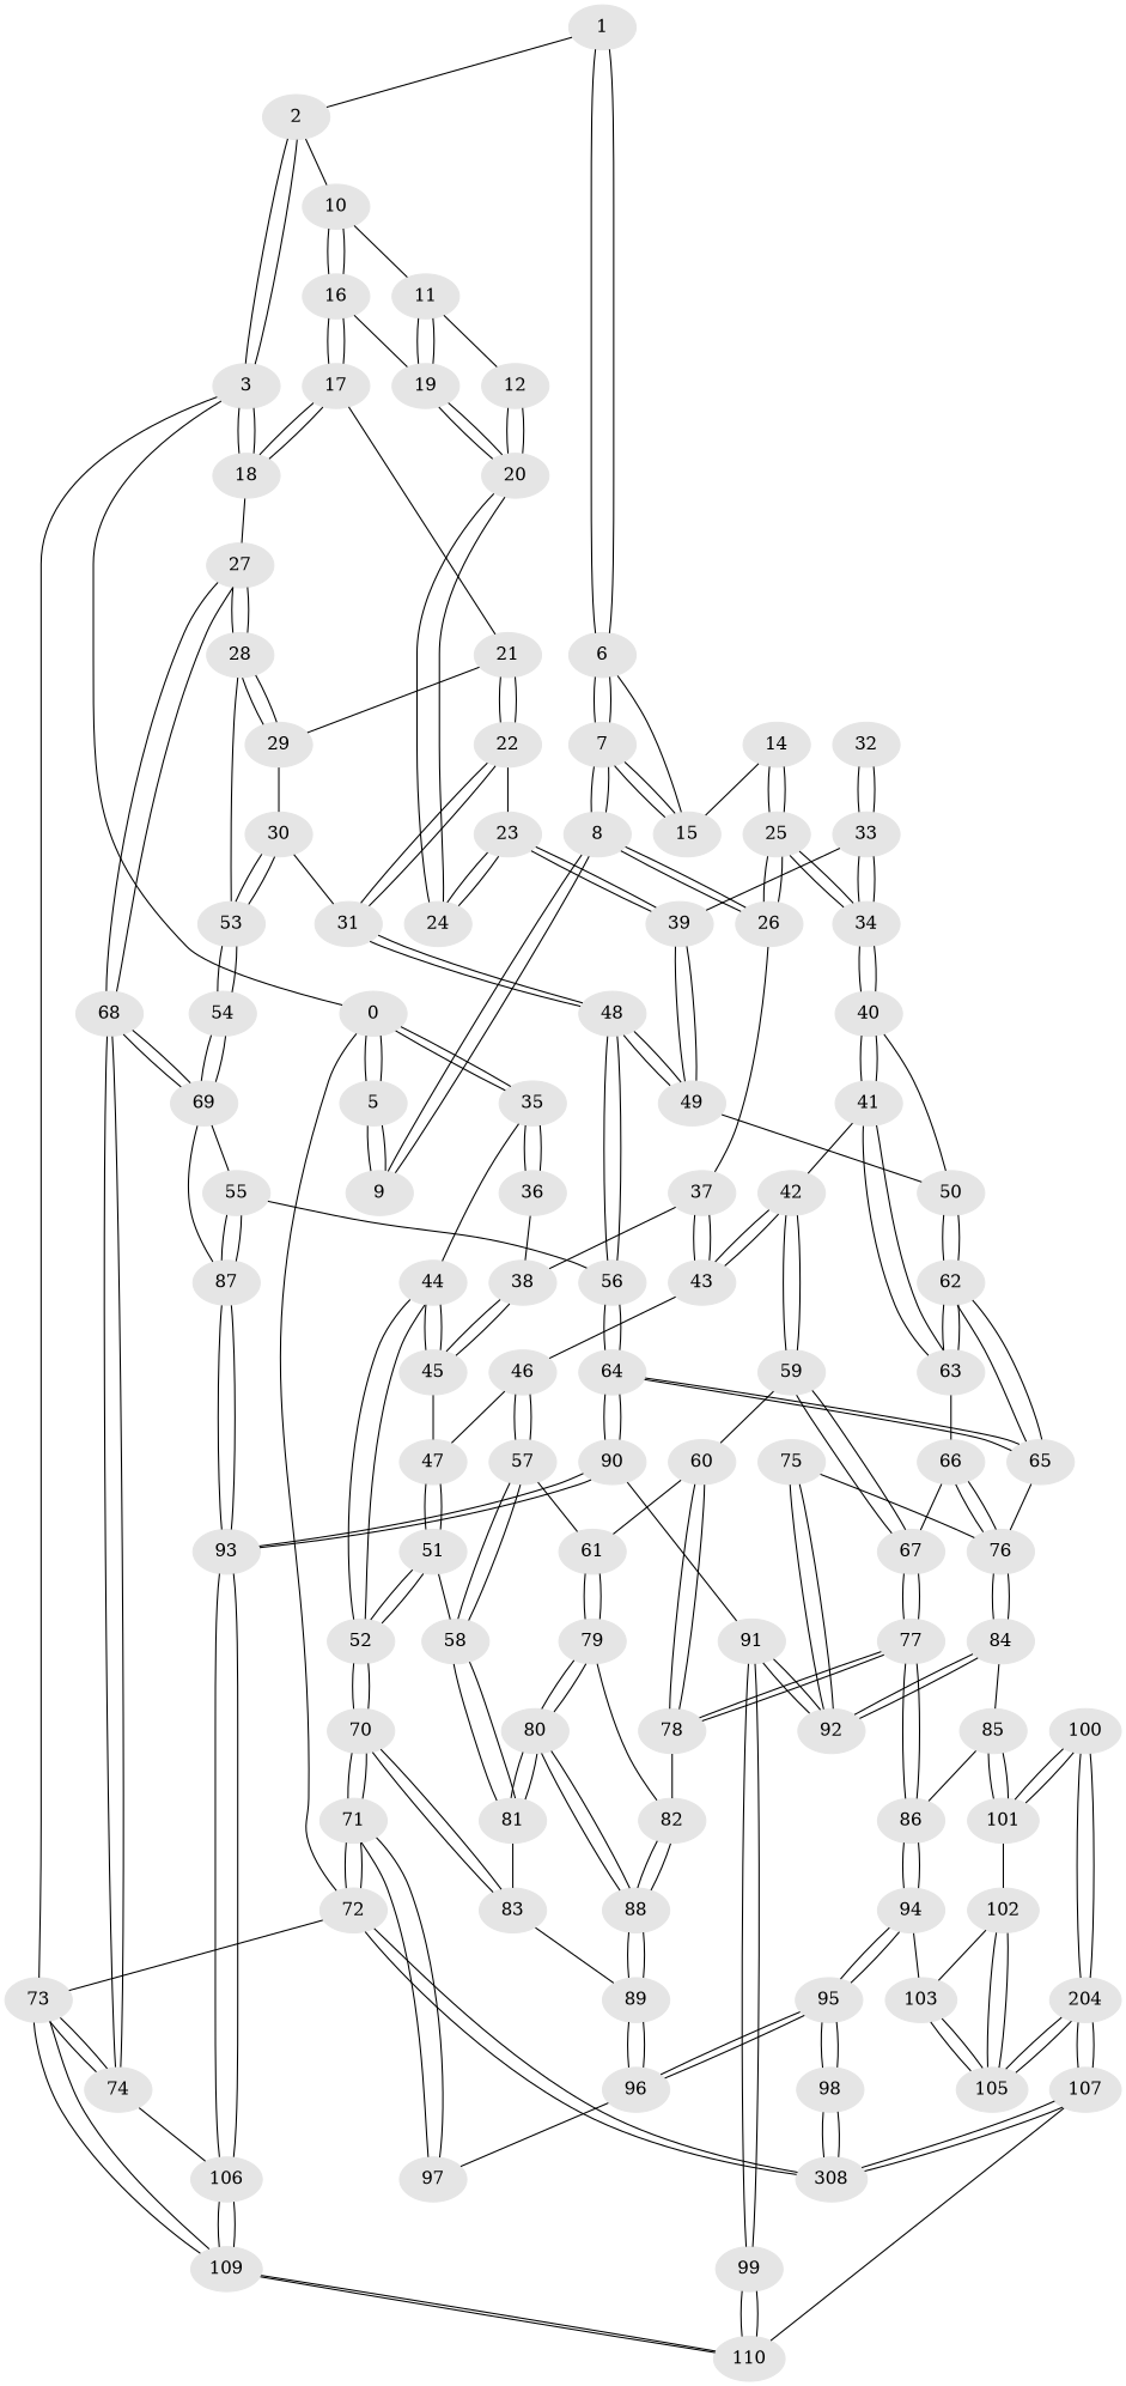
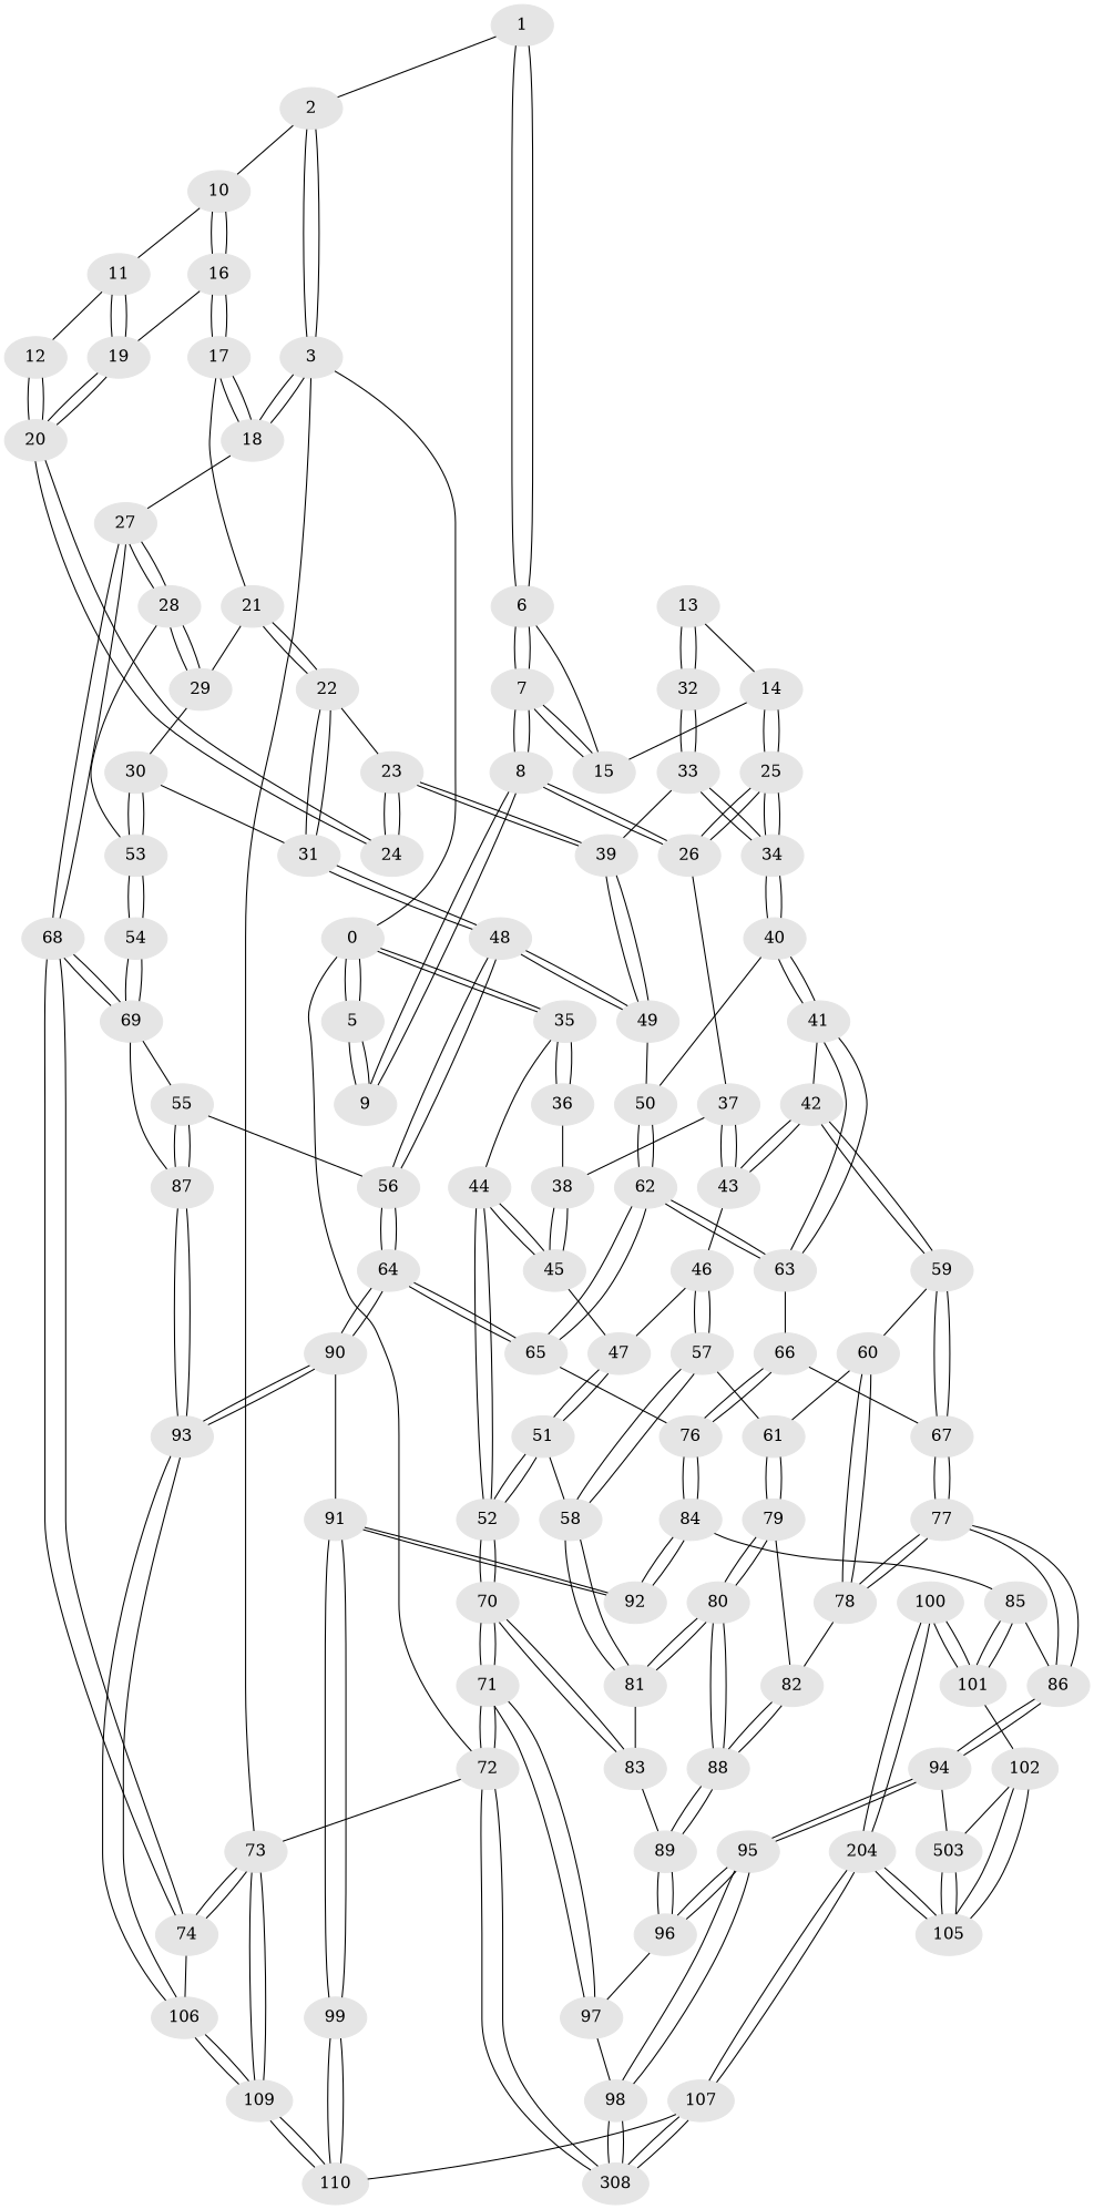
  graph {
    node [color=gray90 style=filled]
    1
    2
    6
    3
    10
    7
    15
    n8 [label=0]
    18
    73
    11
    16
    5
    35
    72
    27
    74
    109
    9
    36
    44
    n22 [label=308]
    8
    26
    37
    12
    19
    17
    20
+   13
    14
    32
    24
    25
    33
    34
    21
    22
    29
    28
    68
    23
    31
    30
    39
    48
    49
    40
    38
    43
    53
    69
    54
    56
    41
    50
    45
    52
    46
    47
    42
    63
    62
    59
    66
    60
    67
    57
    70
    51
    58
    61
    64
    65
    81
    71
    83
    55
    87
    93
    90
    79
    78
    77
    82
    80
    76
    91
-   75
    92
    84
    86
    106
    97
    89
    98
    110
    85
    94
    88
    96
    101
    102
    95
-   103
+   103 [label=503]
    99
    105
    100
    n109 [label=204]
    107
    1 -- 2
    1 -- 6
    1 -- 6
    2 -- 3
    2 -- 3
    2 -- 10
    6 -- 7
    6 -- 7
    6 -- 15
    3 -- n8
    3 -- 18
    3 -- 18
    3 -- 73
    10 -- 11
    10 -- 16
    10 -- 16
    7 -- 15
    7 -- 15
    7 -- 8
    7 -- 8
    n8 -- 5
    n8 -- 5
    n8 -- 35
    n8 -- 35
    n8 -- 72
    18 -- 27
    73 -- 74
    73 -- 74
    73 -- 109
    73 -- 109
    11 -- 12
    11 -- 19
    11 -- 19
    16 -- 19
    16 -- 17
    16 -- 17
    5 -- 9
    5 -- 9
    35 -- 36
    35 -- 36
    35 -- 44
    72 -- 73
    72 -- n22
    72 -- n22
    27 -- 28
    27 -- 28
    27 -- 68
    27 -- 68
    74 -- 106
    109 -- 110
    109 -- 110
    36 -- 38
    44 -- 45
    44 -- 45
    44 -- 52
    44 -- 52
    8 -- 9
    8 -- 9
    8 -- 26
    8 -- 26
    26 -- 37
    37 -- 38
    37 -- 43
    37 -- 43
    12 -- 20
    12 -- 20
    19 -- 20
    19 -- 20
    17 -- 18
    17 -- 18
    17 -- 21
    20 -- 24
    20 -- 24
+   13 -- 14
+   13 -- 32
+   13 -- 32
    14 -- 15
    14 -- 25
    14 -- 25
    32 -- 33
    32 -- 33
    25 -- 26
    25 -- 26
    25 -- 34
    25 -- 34
    33 -- 34
    33 -- 34
    33 -- 39
    34 -- 40
    34 -- 40
    21 -- 22
    21 -- 22
    21 -- 29
    22 -- 23
    22 -- 31
    22 -- 31
    29 -- 30
    28 -- 29
    28 -- 29
    28 -- 53
    68 -- 74
    68 -- 74
    68 -- 69
    68 -- 69
    23 -- 24
    23 -- 24
    23 -- 39
    23 -- 39
    31 -- 48
    31 -- 48
    30 -- 31
    30 -- 53
    30 -- 53
    39 -- 49
    39 -- 49
    48 -- 49
    48 -- 49
    48 -- 56
    48 -- 56
    49 -- 50
    40 -- 41
    40 -- 41
    40 -- 50
    38 -- 45
    38 -- 45
    43 -- 46
    53 -- 54
    53 -- 54
    69 -- 55
    69 -- 87
    54 -- 69
    54 -- 69
    56 -- 64
    56 -- 64
    41 -- 42
    41 -- 63
    41 -- 63
    50 -- 62
    50 -- 62
    45 -- 47
    52 -- 70
    52 -- 70
    46 -- 47
    46 -- 57
    46 -- 57
    47 -- 51
    47 -- 51
    42 -- 43
    42 -- 43
    42 -- 59
    42 -- 59
    63 -- 66
    62 -- 63
    62 -- 63
    62 -- 65
    62 -- 65
    59 -- 60
    59 -- 67
    59 -- 67
    66 -- 67
    66 -- 76
    66 -- 76
    60 -- 61
    60 -- 78
    60 -- 78
    67 -- 77
    67 -- 77
    57 -- 58
    57 -- 58
    57 -- 61
    70 -- 71
    70 -- 71
    70 -- 83
    70 -- 83
    51 -- 52
    51 -- 52
    51 -- 58
    58 -- 81
    58 -- 81
    61 -- 79
    61 -- 79
    64 -- 65
    64 -- 65
    64 -- 90
    64 -- 90
    65 -- 76
    81 -- 83
    71 -- 72
    71 -- 72
    71 -- 97
    71 -- 97
    83 -- 89
    55 -- 56
    55 -- 87
    55 -- 87
    87 -- 93
    87 -- 93
    93 -- 106
    93 -- 106
    90 -- 93
    90 -- 93
    90 -- 91
    79 -- 82
    79 -- 80
    79 -- 80
    78 -- 82
    77 -- 78
    77 -- 78
    77 -- 86
    77 -- 86
    82 -- 88
    82 -- 88
    80 -- 81
    80 -- 81
    80 -- 88
    80 -- 88
    76 -- 84
    76 -- 84
    91 -- 92
    91 -- 92
    91 -- 99
    91 -- 99
-   75 -- 76
-   75 -- 92
-   75 -- 92
    84 -- 92
    84 -- 92
    84 -- 85
    86 -- 94
    86 -- 94
    106 -- 109
    106 -- 109
+   97 -- 98
    89 -- 96
    89 -- 96
    98 -- n22
    98 -- n22
    85 -- 86
    85 -- 101
    85 -- 101
    94 -- 95
    94 -- 95
    94 -- 103
    88 -- 89
    88 -- 89
    96 -- 97
    101 -- 102
    102 -- 103
    102 -- 105
    102 -- 105
    95 -- 98
    95 -- 98
    95 -- 96
    95 -- 96
    103 -- 105
    103 -- 105
    99 -- 110
    99 -- 110
    100 -- 101
    100 -- 101
    100 -- n109
    100 -- n109
    n109 -- 105
    n109 -- 105
    n109 -- 107
    n109 -- 107
    107 -- n22
    107 -- n22
    107 -- 110
  }
